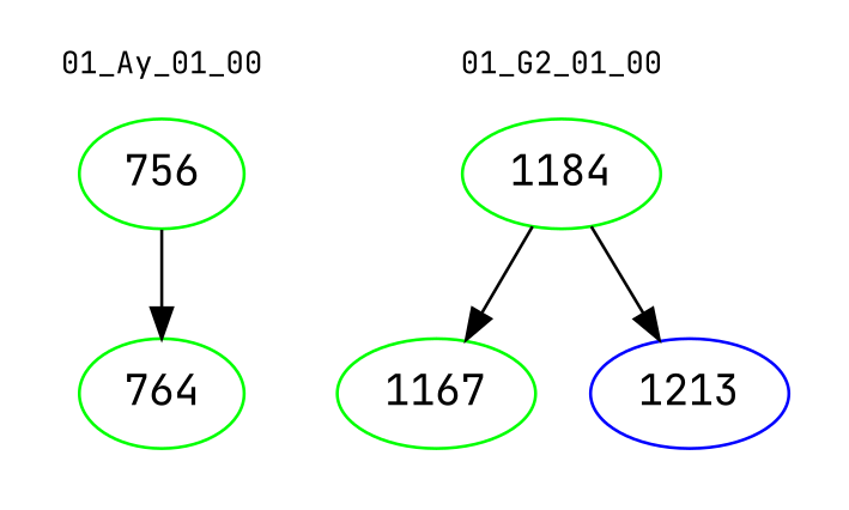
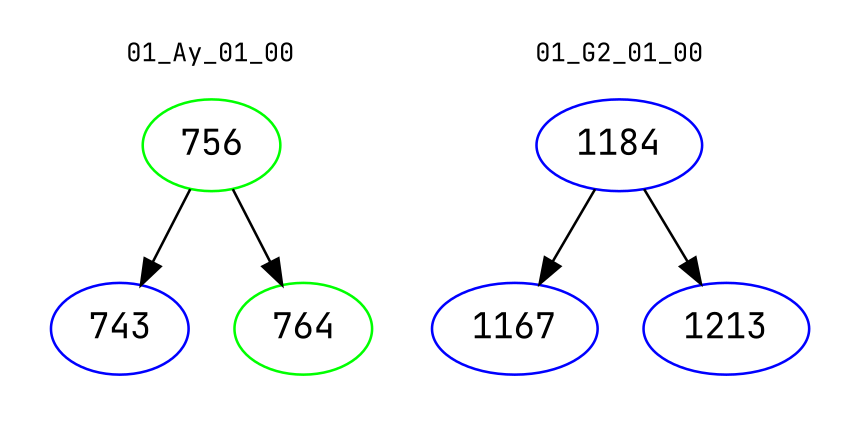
  digraph {
    fontname="JetBrains Mono"
    node [color=green fontname="JetBrains Mono"]
    edge [color=black fontname="JetBrains Mono"]
    n1 [label=756]
+   n2 [color=blue label=743]
    n3 [label=764]
-   n4 [label=1184]
-   n5 [label=1167]
+   n4 [color=blue label=1184]
+   n5 [color=blue label=1167]
    n6 [color=blue label=1213]
    subgraph cluster_1 {
      color=white
      fontsize=10
      label="01_Ay_01_00"
      n1
+     n2
      n3
    }
    subgraph cluster_2 {
      color=white
      fontsize=10
      label="01_G2_01_00"
      n4
      n5
      n6
    }
+   n1 -> n2
    n1 -> n3
    n4 -> n5
    n4 -> n6
  }
